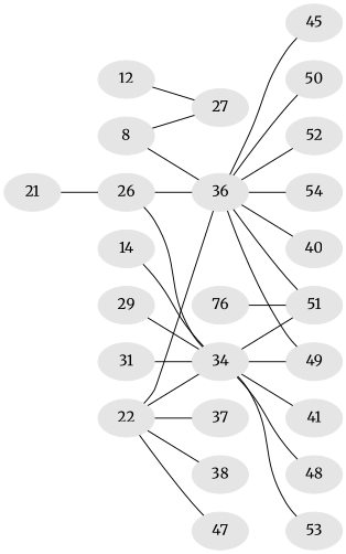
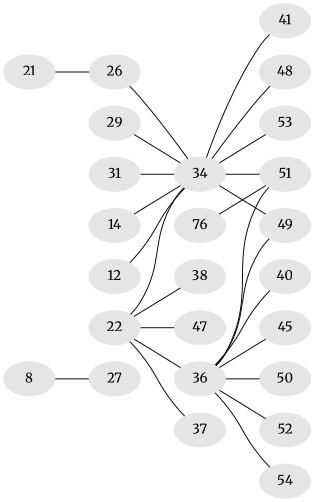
  graph {
    fontname=Merriweather
    rankdir=LR
    node [color=gray90 fontname=Merriweather style=filled]
    edge [fontname=Merriweather]
    8
    27
    36 [super="+1+3+16"]
    34 [super="+22+13+7"]
    41
    48 [super="+33"]
    49 [super="+30+43+42"]
    51 [super="+20+23+28"]
    53 [super="+19"]
    40
    45
    50
    52
    54 [super="+35"]
    14
    n16 [label=12]
    26 [super="+4"]
    21
    n19 [label=22 super="+5+6"]
    37
    38 [super="+24"]
    47
    29
    31
    n25 [label=76]
    8 -- 27
-   8 -- 36 [weight=2]
    36 -- 49
    36 -- 51
    36 -- 40
    36 -- 45
    36 -- 50
    36 -- 52
    36 -- 54
    34 -- 41
    34 -- 48
    34 -- 49 [weight=3]
    34 -- 51 [weight=4]
    34 -- 53
    14 -- 34
-   n16 -- 27
-   26 -- 36 [weight=2]
+   n16 -- 34
    26 -- 34
    21 -- 26
    n19 -- 36 [weight=2]
    n19 -- 34 [weight=3]
    n19 -- 37
    n19 -- 38
    n19 -- 47
    29 -- 34
    31 -- 34
    n25 -- 51
  }
